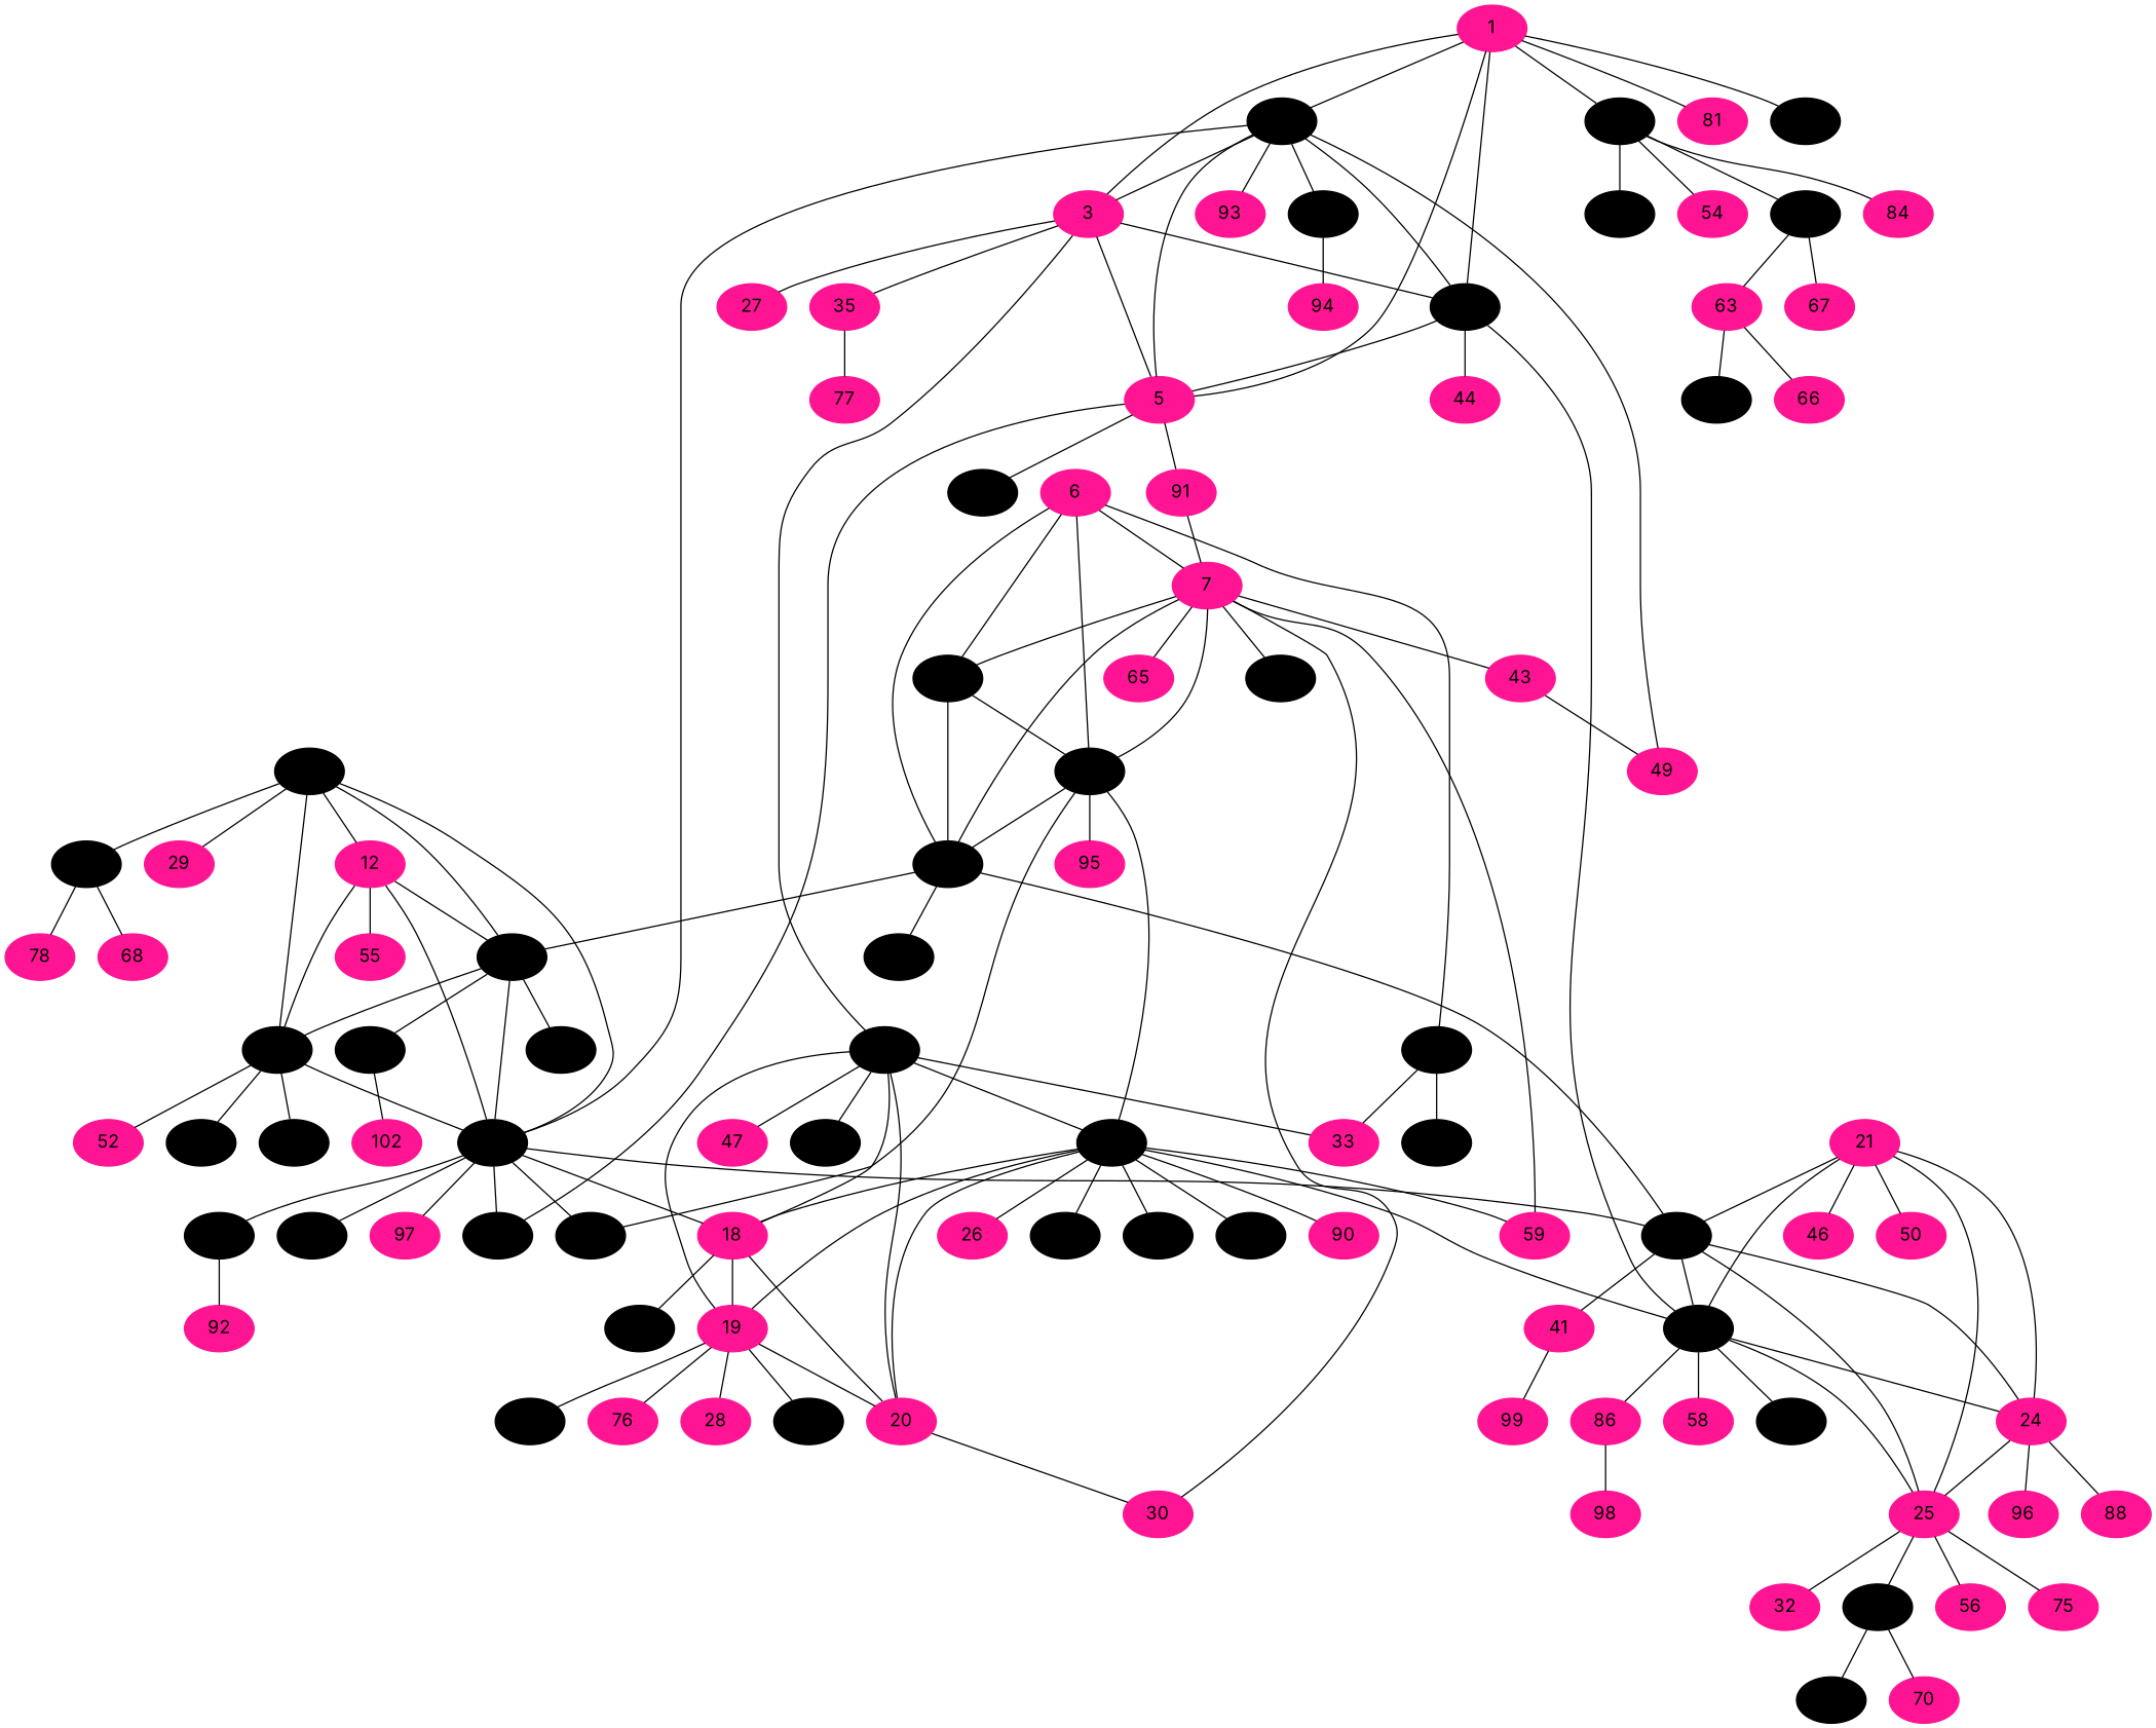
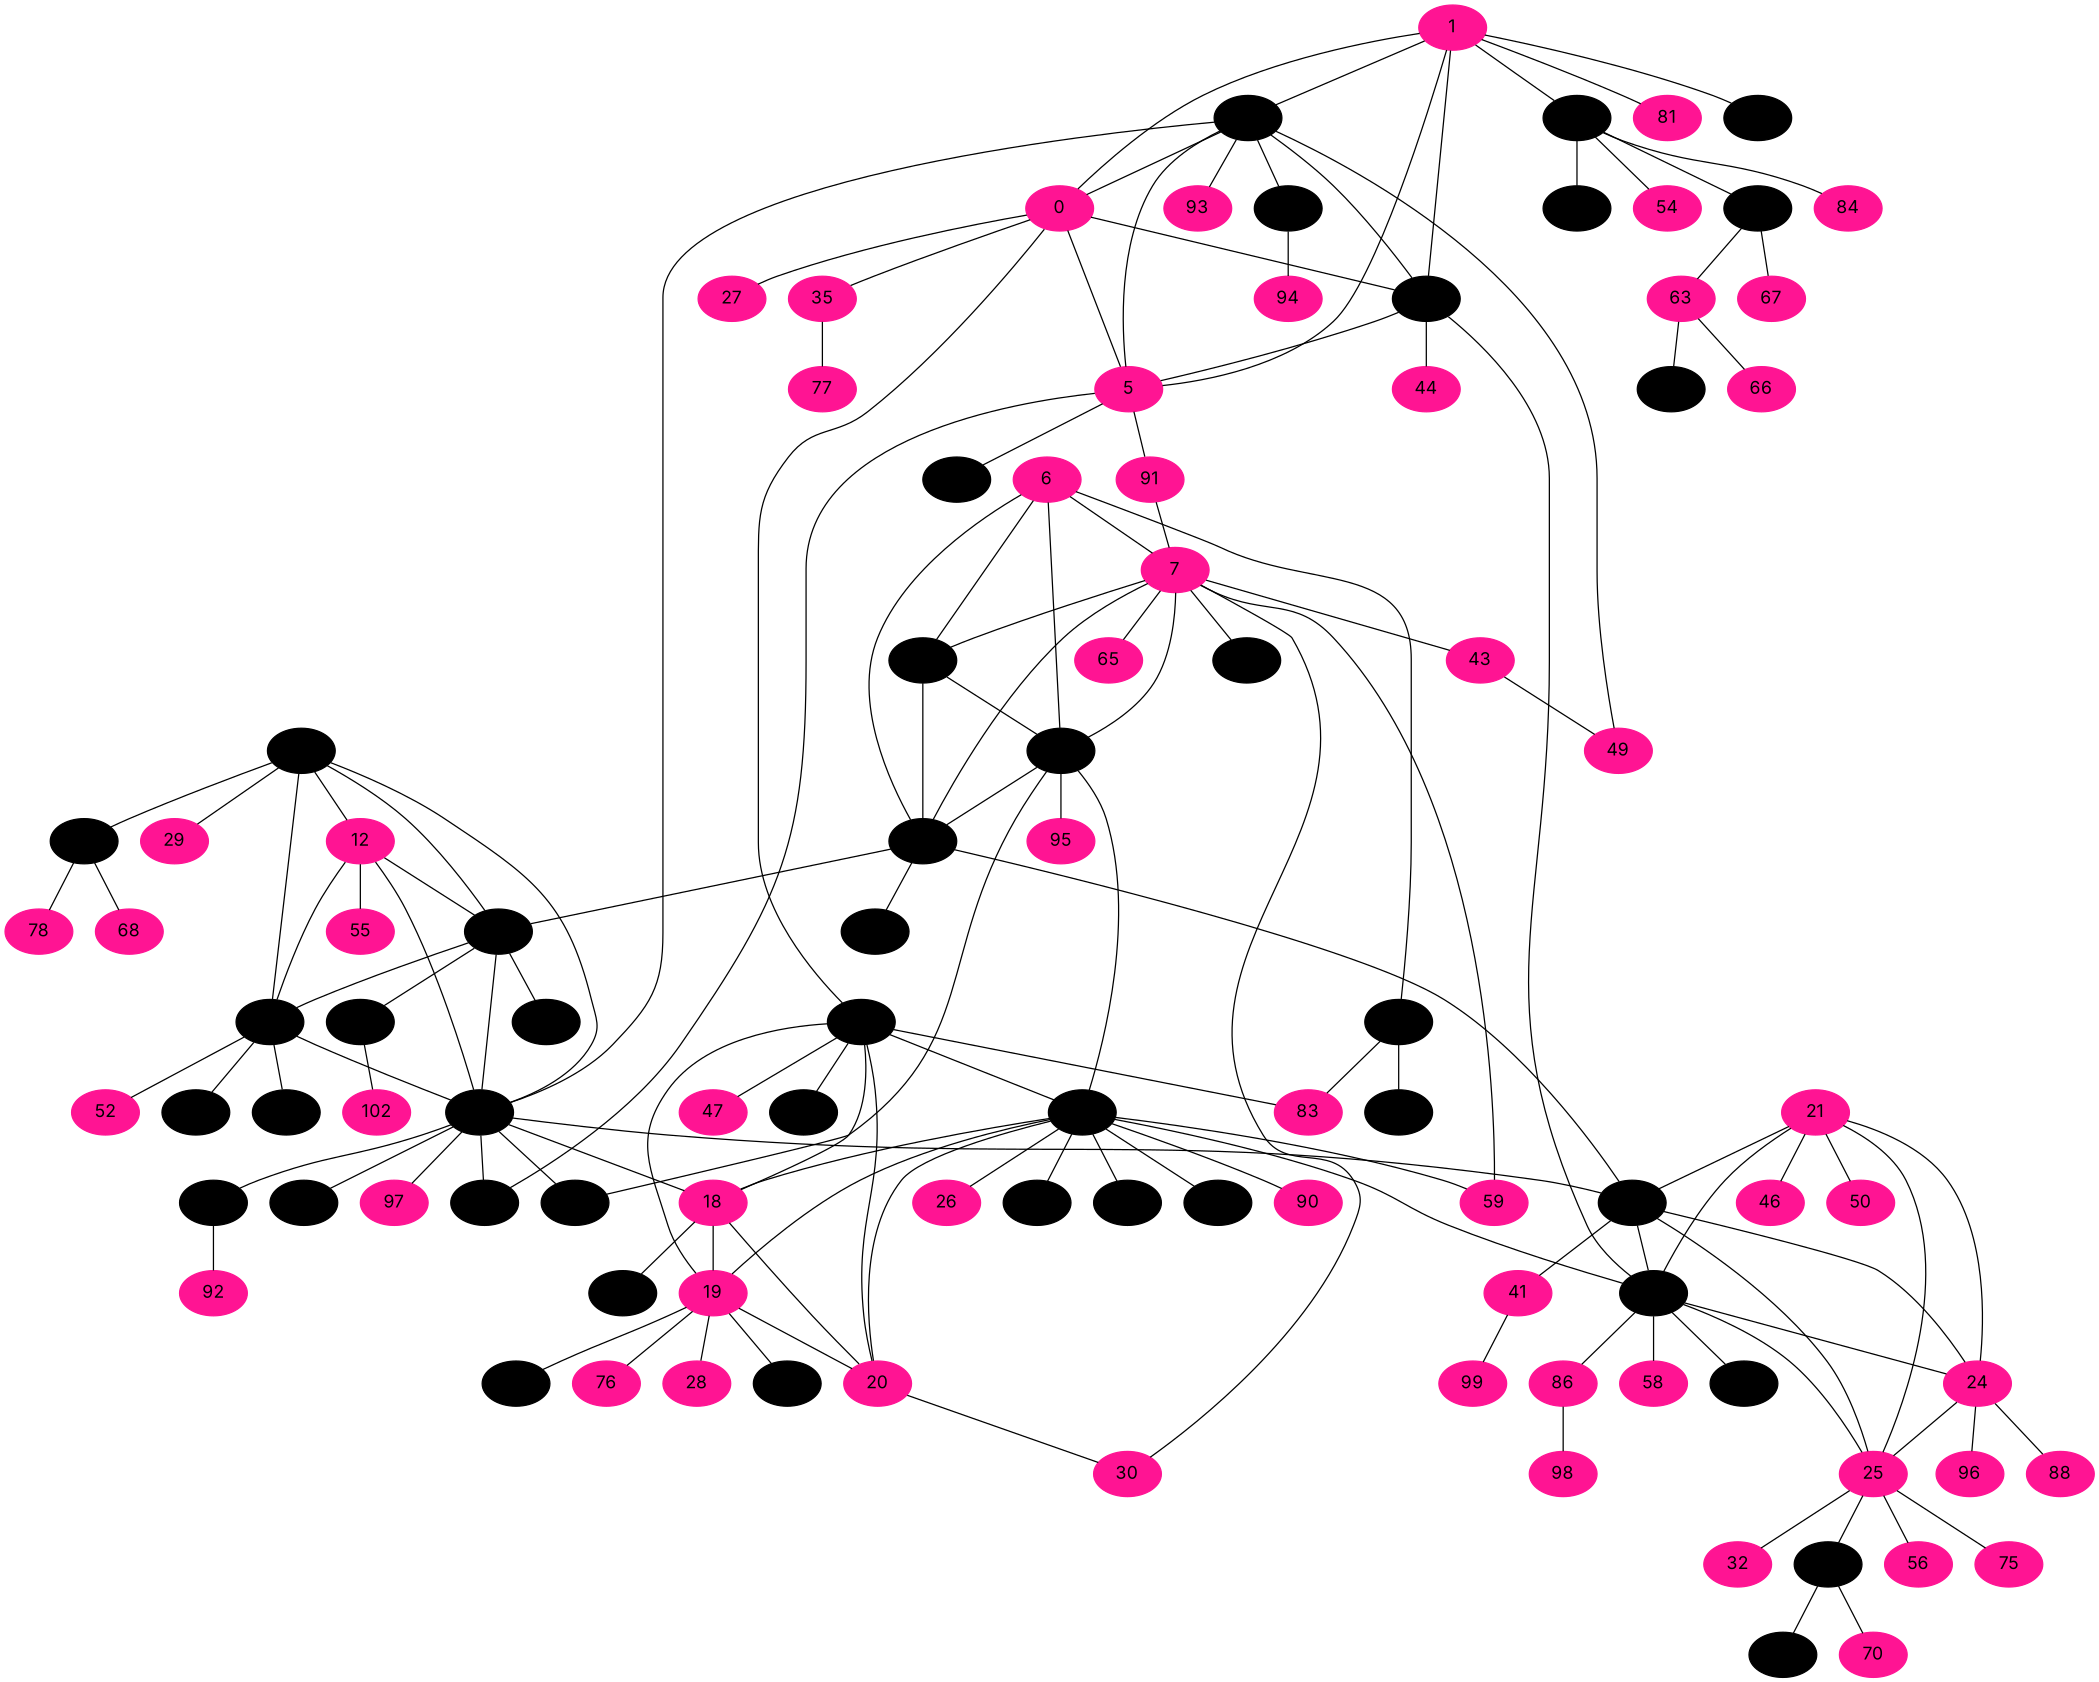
  graph {
    fontname=Inter
    node [color=deeppink fontname=Inter style=filled]
    edge [fontname=Inter]
    2 [color=black]
    1
-   3
+   3 [label=0]
    4 [color=black]
    5
    42 [color=black]
    81
    82 [color=black]
    15 [color=black]
    49
    87 [color=black]
    93
    16 [color=black]
    27
    35
    23 [color=black]
    44
    69 [color=black]
    80 [color=black]
    91
    54
    62 [color=black]
    84
    85 [color=black]
    57 [color=black]
    22 [color=black]
    18
    31 [color=black]
    34 [color=black]
    97
    94
    17 [color=black]
    19
    20
    47
-   83 [label=33]
+   83
    100 [color=black]
    77
    24
    25
    37 [color=black]
    58
    86
    8 [color=black]
    7
    9 [color=black]
    10 [color=black]
    30
    40 [color=black]
    43
    59
    65
    6
    79 [color=black]
    95
    13 [color=black]
    48 [color=black]
    89 [color=black]
    26
    61 [color=black]
    71 [color=black]
    72 [color=black]
    90
    14 [color=black]
    64 [color=black]
    101 [color=black]
    41
    11 [color=black]
    12
    29
    60 [color=black]
    55
    36 [color=black]
    52
    53 [color=black]
    68
    78
    102
    51 [color=black]
    92
    28
    45 [color=black]
    74 [color=black]
    76
    21
    46
    50
    88
    96
    32
    38 [color=black]
    56
    75
    99
    98
    39 [color=black]
    70
    63
    67
    66
    73 [color=black]
    2 -- 3
    2 -- 4
    2 -- 5
    2 -- 15
    2 -- 49
    2 -- 87
    2 -- 93
    1 -- 2
    1 -- 3
    1 -- 4
    1 -- 5
    1 -- 42
    1 -- 81
    1 -- 82
    3 -- 4
    3 -- 5
    3 -- 16
    3 -- 27
    3 -- 35
    4 -- 5
    4 -- 23
    4 -- 44
    5 -- 69
    5 -- 80
    5 -- 91
    42 -- 54
    42 -- 62
    42 -- 84
    42 -- 85
    15 -- 69
    15 -- 57
    15 -- 22
    15 -- 18
    15 -- 31
    15 -- 34
    15 -- 97
    87 -- 94
    16 -- 18
    16 -- 17
    16 -- 19
    16 -- 20
    16 -- 47
    16 -- 83
    16 -- 100
    35 -- 77
    23 -- 24
    23 -- 25
    23 -- 37
    23 -- 58
    23 -- 86
    91 -- 7
    62 -- 63
    62 -- 67
    22 -- 23
    22 -- 24
    22 -- 25
    22 -- 41
    18 -- 19
    18 -- 20
    18 -- 51
    31 -- 92
    17 -- 23
    17 -- 18
    17 -- 19
    17 -- 20
    17 -- 59
    17 -- 26
    17 -- 61
    17 -- 71
    17 -- 72
    17 -- 90
    19 -- 20
    19 -- 28
    19 -- 45
    19 -- 74
    19 -- 76
    20 -- 30
    24 -- 25
    24 -- 88
    24 -- 96
    25 -- 32
    25 -- 38
    25 -- 56
    25 -- 75
    86 -- 98
    8 -- 9
    8 -- 10
    7 -- 8
    7 -- 9
    7 -- 10
    7 -- 30
    7 -- 40
    7 -- 43
    7 -- 59
    7 -- 65
    9 -- 57
    9 -- 17
    9 -- 10
    9 -- 95
    10 -- 22
    10 -- 13
    10 -- 48
    43 -- 49
    6 -- 8
    6 -- 7
    6 -- 9
    6 -- 10
    6 -- 79
    79 -- 83
    79 -- 89
    13 -- 15
    13 -- 14
    13 -- 64
    13 -- 101
    14 -- 15
    14 -- 36
    14 -- 52
    14 -- 53
    64 -- 102
    41 -- 99
    11 -- 15
    11 -- 13
    11 -- 14
    11 -- 12
    11 -- 29
    11 -- 60
    12 -- 15
    12 -- 13
    12 -- 14
    12 -- 55
    60 -- 68
    60 -- 78
    21 -- 23
    21 -- 22
    21 -- 24
    21 -- 25
    21 -- 46
    21 -- 50
    38 -- 39
    38 -- 70
    63 -- 66
    63 -- 73
  }
